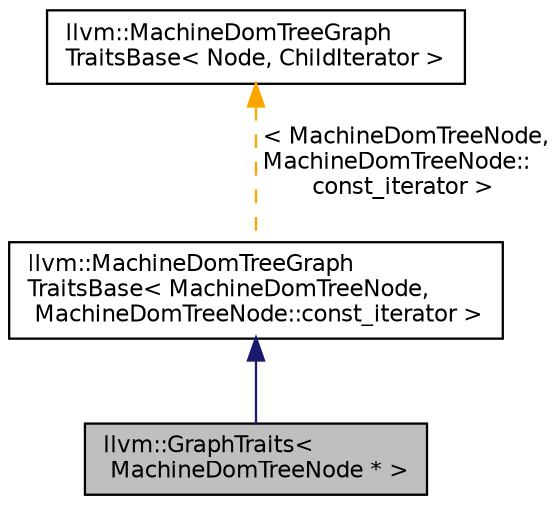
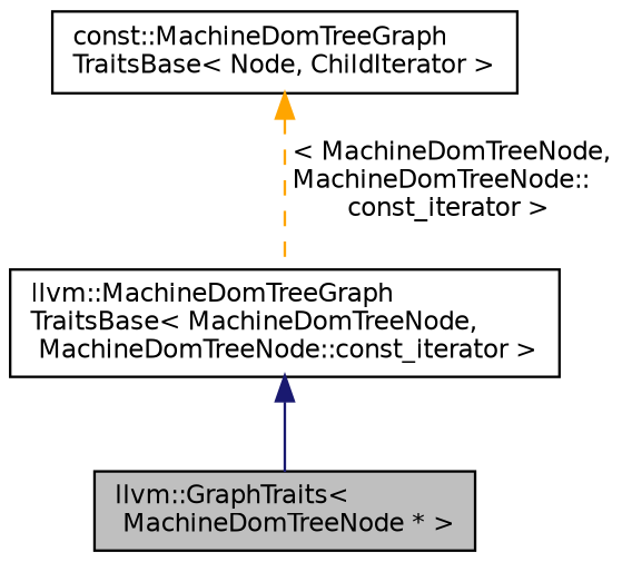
  digraph {
    rankdir=TB
    node [color=black fontname=Helvetica fontsize=10 shape=record]
    edge [dir=back fontname=Helvetica fontsize=10 labelfontname=Helvetica labelfontsize=10]
    n1 [fillcolor=grey75 fontcolor=black height=0.2 label="llvm::GraphTraits\<\l MachineDomTreeNode * \>" style=filled width=0.4]
    n2 [height=0.2 label="llvm::MachineDomTreeGraph\lTraitsBase\< MachineDomTreeNode,\l MachineDomTreeNode::const_iterator \>" width=0.4]
-   n3 [height=0.2 label="llvm::MachineDomTreeGraph\lTraitsBase\< Node, ChildIterator \>" width=0.4]
+   n3 [height=0.2 label="const::MachineDomTreeGraph\lTraitsBase\< Node, ChildIterator \>" width=0.4]
    n2 -> n1 [color=midnightblue style=solid]
    n3 -> n2 [color=orange label=" \< MachineDomTreeNode,\l MachineDomTreeNode::\lconst_iterator \>" style=dashed]
  }
